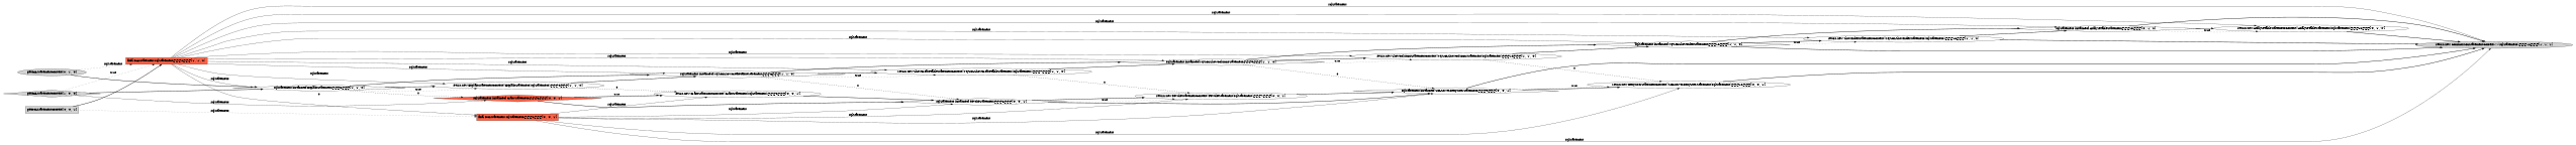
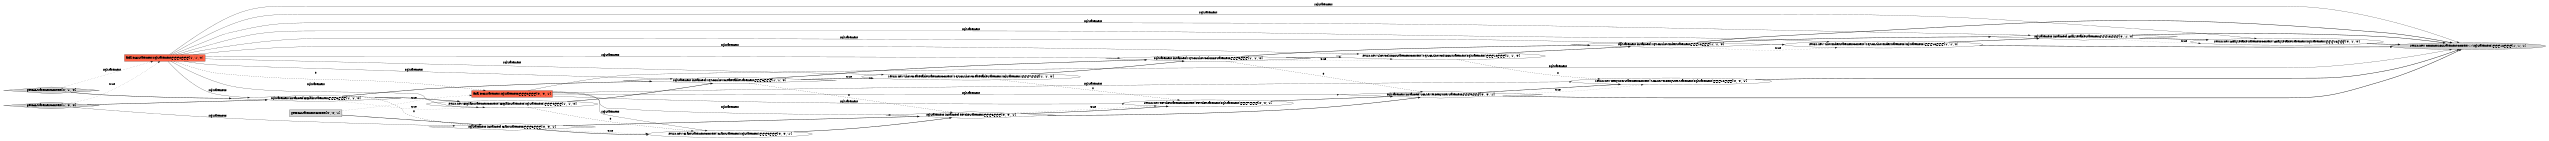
  digraph {
    rankdir=LR
    node [fillcolor=white shape=diamond style=filled]
    edge [style=bold]
-   n1 [fillcolor=lightgray label="getDALStatementContext['0', '1', '0']" shape=ellipse]
+   n1 [fillcolor=lightgray label="getDALStatementContext['0', '1', '0']"]
    n2 [label="sqlStatement instanceof ExplainStatement@@@3@@@['1', '1', '0']"]
    n3 [fillcolor=tomato label="final DALStatement sqlStatement@@@2@@@['1', '1', '0']" shape=box]
-   n4 [fillcolor=tomato label="sqlStatement instanceof GrantStatement@@@3@@@['0', '0', '1']"]
+   n4 [label="sqlStatement instanceof GrantStatement@@@3@@@['0', '0', '1']"]
    n5 [label="sqlStatement instanceof MySQLShowCreateTableStatement@@@6@@@['1', '1', '0']"]
    n6 [label="return new ExplainStatementContext((ExplainStatement)sqlStatement)@@@4@@@['1', '1', '0']" shape=ellipse]
    n7 [label="sqlStatement instanceof MySQLShowColumnsStatement@@@9@@@['1', '1', '0']"]
    n8 [label="return new ShowColumnsStatementContext((MySQLShowColumnsStatement)sqlStatement)@@@10@@@['1', '1', '0']" shape=ellipse]
    n9 [label="sqlStatement instanceof MySQLShowIndexStatement@@@12@@@['1', '1', '0']"]
    n10 [label="return new ShowCreateTableStatementContext((MySQLShowCreateTableStatement)sqlStatement)@@@7@@@['1', '1', '0']" shape=ellipse]
    n11 [fillcolor=tomato label="final DCLStatement sqlStatement@@@2@@@['0', '0', '1']" shape=box]
    n12 [fillcolor=lightgray label="return new CommonSQLStatementContext<>(sqlStatement)@@@12@@@['1', '1', '1']" shape=ellipse]
    n13 [label="return new AnalyzeTableStatementContext((AnalyzeTableStatement)sqlStatement)@@@16@@@['0', '1', '0']" shape=ellipse]
    n14 [label="return new ShowIndexStatementContext((MySQLShowIndexStatement)sqlStatement)@@@13@@@['1', '1', '0']" shape=ellipse]
    n15 [label="sqlStatement instanceof AnalyzeTableStatement@@@15@@@['0', '1', '0']"]
    n16 [label="sqlStatement instanceof SQLServerDenyUserStatement@@@9@@@['0', '0', '1']"]
    n17 [label="return new DenyUserStatementContext((SQLServerDenyUserStatement)sqlStatement)@@@10@@@['0', '0', '1']" shape=ellipse]
    n18 [label="return new RevokeStatementContext((RevokeStatement)sqlStatement)@@@7@@@['0', '0', '1']" shape=ellipse]
    n19 [label="return new GrantStatementContext((GrantStatement)sqlStatement)@@@4@@@['0', '0', '1']" shape=ellipse]
    n20 [label="sqlStatement instanceof RevokeStatement@@@6@@@['0', '0', '1']"]
    n21 [fillcolor=lightgray label="getDCLStatementContext['0', '0', '1']" shape=box]
    n22 [fillcolor=lightgray label="getDALStatementContext['1', '0', '0']"]
    n1 -> n2
    n1 -> n3 [label=sqlStatement style=dotted]
    n2 -> n4 [label=0 style=dashed]
    n2 -> n5
    n2 -> n6 [label=true style=dotted]
    n2 -> n6
    n3 -> n2 [label=sqlStatement style=solid]
    n3 -> n5 [label=sqlStatement style=solid]
    n3 -> n6 [label=sqlStatement style=solid]
    n3 -> n7 [label=sqlStatement style=solid]
    n3 -> n8 [label=sqlStatement style=solid]
    n3 -> n9 [label=sqlStatement style=solid]
    n3 -> n10 [label=sqlStatement style=solid]
-   n3 -> n11 [label=0 style=solid]
+   n3 -> n11 [label=0 style=dashed]
    n3 -> n12 [label=sqlStatement style=solid]
    n3 -> n13 [label=sqlStatement style=solid]
    n3 -> n14 [label=sqlStatement style=solid]
    n3 -> n15 [label=sqlStatement style=solid]
    n4 -> n19 [label=true style=dotted]
    n4 -> n19
    n4 -> n20
    n5 -> n7
    n5 -> n10 [label=true style=dotted]
    n5 -> n10
    n5 -> n20 [label=0 style=dashed]
    n6 -> n5
    n6 -> n19 [label=0 style=dashed]
    n7 -> n8
    n7 -> n8 [label=true style=dotted]
    n7 -> n9
    n7 -> n16 [label=0 style=dashed]
    n8 -> n9
    n8 -> n17 [label=0 style=dashed]
    n9 -> n12
    n9 -> n14 [label=true style=dotted]
    n9 -> n14
    n9 -> n15
    n10 -> n7
    n10 -> n18 [label=0 style=dashed]
    n11 -> n12 [label=sqlStatement style=solid]
    n11 -> n16 [label=sqlStatement style=solid]
    n11 -> n17 [label=sqlStatement style=solid]
    n11 -> n18 [label=sqlStatement style=solid]
    n11 -> n19 [label=sqlStatement style=solid]
    n11 -> n20 [label=sqlStatement style=solid]
    n13 -> n12
    n14 -> n12
    n14 -> n15
    n15 -> n12
    n15 -> n13
    n15 -> n13 [label=true style=dotted]
    n16 -> n12
    n16 -> n17 [label=true style=dotted]
    n16 -> n17
    n17 -> n12
    n18 -> n16
    n19 -> n20
    n20 -> n16
    n20 -> n18 [label=true style=dotted]
    n20 -> n18
-   n21 -> n3
-   n21 -> n11 [label=sqlStatement style=dotted]
+   n21 -> n4
+   n21 -> n11 [label=true style=dotted]
    n22 -> n2
    n22 -> n3 [label=true style=dotted]
    n22 -> n4 [label=sqlStatement style=solid]
  }
